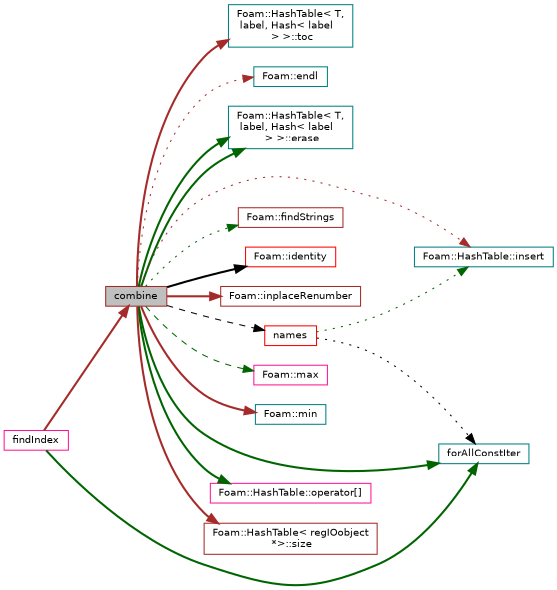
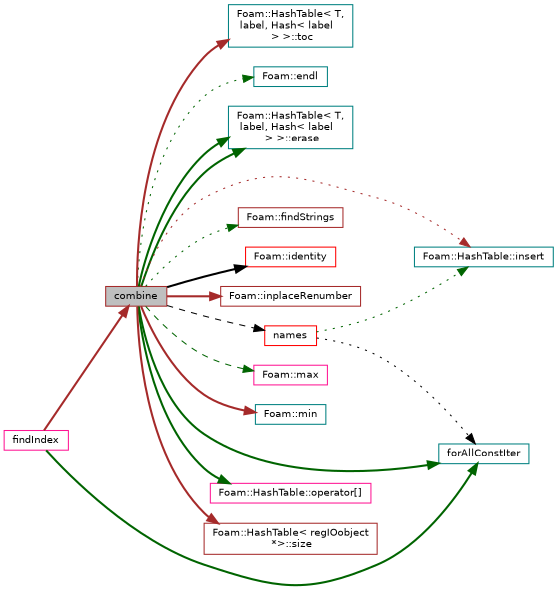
  digraph {
    rankdir=LR
    node [color=teal fontname=Helvetica fontsize=10 shape=record]
    edge [color=darkgreen fontname=Helvetica fontsize=10 labelfontname=Helvetica labelfontsize=10 style=bold]
    n1 [color=brown fillcolor=grey75 fontcolor=black height=0.2 label=combine style=filled width=0.4]
    n2 [height=0.2 label="Foam::endl" width=0.4]
    n3 [height=0.2 label="Foam::HashTable\< T,\l label, Hash\< label\l \> \>::erase" width=0.4]
    n4 [height=0.2 label=forAllConstIter width=0.4]
    n5 [color=brown height=0.2 label="Foam::findStrings" width=0.4]
    n6 [color=red height=0.2 label="Foam::identity" width=0.4]
    n7 [color=brown height=0.2 label="Foam::inplaceRenumber" width=0.4]
    n8 [height=0.2 label="Foam::HashTable::insert" width=0.4]
    n9 [color=deeppink height=0.2 label="Foam::max" width=0.4]
    n10 [height=0.2 label="Foam::min" width=0.4]
    n11 [color=red height=0.2 label=names width=0.4]
    n12 [color=deeppink height=0.2 label="Foam::HashTable::operator[]" width=0.4]
    n13 [color=brown height=0.2 label="Foam::HashTable\< regIOobject\l *\>::size" width=0.4]
    n14 [height=0.2 label="Foam::HashTable\< T,\l label, Hash\< label\l \> \>::toc" width=0.4]
    n15 [color=deeppink height=0.2 label=findIndex width=0.4]
-   n1 -> n2 [color=brown style=dotted]
+   n1 -> n2 [style=dotted]
    n1 -> n3
    n1 -> n3
    n1 -> n4
    n1 -> n5 [style=dotted]
    n1 -> n6 [color=black]
    n1 -> n7 [color=brown]
    n1 -> n8 [color=brown style=dotted]
    n1 -> n9 [style=dashed]
    n1 -> n10 [color=brown]
    n1 -> n11 [color=black style=dashed]
    n1 -> n12
    n1 -> n13 [color=brown]
    n1 -> n14 [color=brown]
    n11 -> n4 [color=black style=dotted]
    n11 -> n8 [style=dotted]
    n15 -> n1 [color=brown]
    n15 -> n4
  }
